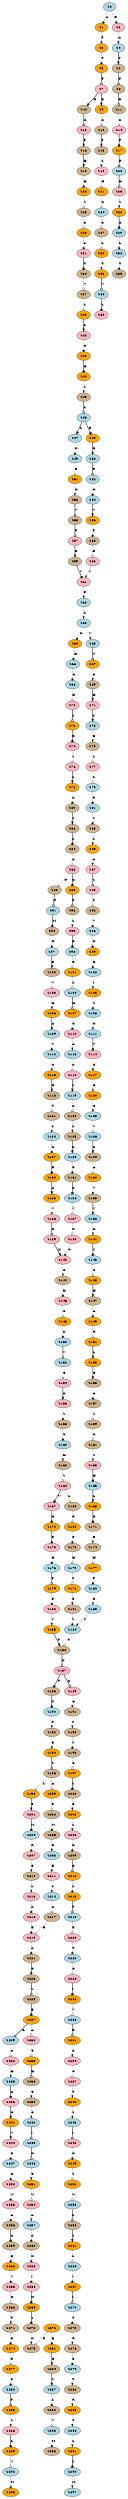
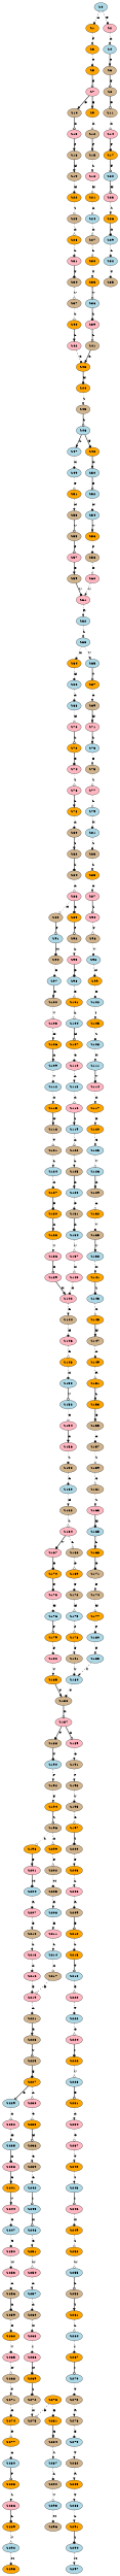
  strict digraph {
    node [fillcolor=tan style=filled]
    edge [arrowhead=normal style=bold]
    S0 [fillcolor=lightblue]
    S1 [fillcolor=orange]
    S2 [fillcolor=lightpink]
    S3 [fillcolor=orange]
    S4 [fillcolor=lightblue]
    S5 [fillcolor=orange]
    S6
    S7 [fillcolor=lightpink]
    S8
    S9 [fillcolor=orange]
    S10
    S11
    S12
    S13 [fillcolor=lightpink]
    S14 [fillcolor=lightpink]
    S15
    S16
    S17 [fillcolor=orange]
    S18 [fillcolor=lightpink]
    S19
    S20 [fillcolor=lightblue]
    S21 [fillcolor=orange]
    S22 [fillcolor=orange]
    S23 [fillcolor=lightpink]
    S24 [fillcolor=lightblue]
    S25
    S26 [fillcolor=orange]
    S27
    S28 [fillcolor=orange]
    S29 [fillcolor=lightblue]
    S30 [fillcolor=orange]
    S31 [fillcolor=lightpink]
    S32 [fillcolor=lightblue]
    S33 [fillcolor=orange]
    S34
    S35
    S36 [fillcolor=lightblue]
    S37
    S39 [fillcolor=lightpink]
    S40 [fillcolor=orange]
+   S41
    S42 [fillcolor=lightpink]
    S43 [fillcolor=orange]
    S44 [fillcolor=orange]
    S45
    S46 [fillcolor=lightblue]
    S47 [fillcolor=lightblue]
    S48 [fillcolor=orange]
    S49 [fillcolor=lightblue]
    S50 [fillcolor=lightblue]
    S51 [fillcolor=orange]
    S52 [fillcolor=lightblue]
    S53
    S54 [fillcolor=lightblue]
    S55
    S56 [fillcolor=orange]
    S57 [fillcolor=lightpink]
    S58
    S59
    S60 [fillcolor=lightpink]
    S61 [fillcolor=lightpink]
    S62 [fillcolor=lightblue]
    S63 [fillcolor=lightblue]
    S64 [fillcolor=orange]
    S65 [fillcolor=lightblue]
    S66 [fillcolor=lightblue]
    S67 [fillcolor=orange]
    S68 [fillcolor=lightblue]
    S69
    S70 [fillcolor=lightpink]
    S71 [fillcolor=lightpink]
    S72 [fillcolor=orange]
    S73 [fillcolor=lightblue]
    S74 [fillcolor=lightpink]
    S75
    S76 [fillcolor=lightpink]
    S77 [fillcolor=lightpink]
    S78 [fillcolor=orange]
    S79 [fillcolor=lightblue]
    S80
    S81 [fillcolor=lightblue]
    S82
    S83
    S84
    S85 [fillcolor=orange]
    S86 [fillcolor=lightpink]
    S87 [fillcolor=lightpink]
    S88
    S89 [fillcolor=orange]
    S90 [fillcolor=lightpink]
    S91 [fillcolor=lightblue]
    S92
    S93
    S94
    S95 [fillcolor=lightpink]
    S96 [fillcolor=lightblue]
    S97 [fillcolor=lightblue]
    S98 [fillcolor=lightblue]
    S99 [fillcolor=orange]
    S100
    S101 [fillcolor=orange]
    S102 [fillcolor=lightblue]
    S103 [fillcolor=lightpink]
    S104 [fillcolor=lightblue]
    S105 [fillcolor=orange]
    S106 [fillcolor=orange]
    S107 [fillcolor=orange]
    S108 [fillcolor=lightblue]
    S109 [fillcolor=lightblue]
    S110 [fillcolor=lightpink]
    S111 [fillcolor=lightblue]
    S112 [fillcolor=lightblue]
    S113 [fillcolor=lightblue]
    S114 [fillcolor=lightpink]
    S115 [fillcolor=orange]
    S116 [fillcolor=lightpink]
    S117 [fillcolor=orange]
    S118
    S119 [fillcolor=lightblue]
    S120 [fillcolor=orange]
    S121
    S122
    S123 [fillcolor=lightblue]
    S124 [fillcolor=lightblue]
    S125
    S126 [fillcolor=lightblue]
    S127 [fillcolor=orange]
    S128 [fillcolor=lightblue]
    S129
    S130 [fillcolor=orange]
    S131
    S132 [fillcolor=orange]
    S133 [fillcolor=orange]
    S134 [fillcolor=lightblue]
    S135
    S136 [fillcolor=lightpink]
    S137 [fillcolor=lightpink]
    S138 [fillcolor=lightblue]
    S139 [fillcolor=lightpink]
    S140 [fillcolor=lightpink]
    S141 [fillcolor=orange]
    S142 [fillcolor=lightpink]
    S143 [fillcolor=lightblue]
    S144
    S145 [fillcolor=orange]
    S146 [fillcolor=lightpink]
    S147
    S148 [fillcolor=orange]
    S149 [fillcolor=orange]
    S150 [fillcolor=lightblue]
    S151 [fillcolor=orange]
    S152 [fillcolor=lightblue]
    S153 [fillcolor=orange]
    S154 [fillcolor=lightpink]
    S155
    S156 [fillcolor=lightpink]
    S157
    S158
    S159
    S160 [fillcolor=lightblue]
    S161
    S162
    S163 [fillcolor=lightpink]
    S164 [fillcolor=lightpink]
    S165 [fillcolor=lightblue]
    S166
    S167 [fillcolor=lightpink]
    S168 [fillcolor=orange]
    S169 [fillcolor=orange]
    S170 [fillcolor=orange]
    S171
    S172
    S173 [fillcolor=lightpink]
    S174
    S175 [fillcolor=lightblue]
    S176 [fillcolor=lightblue]
    S177 [fillcolor=orange]
    S178 [fillcolor=orange]
    S179 [fillcolor=orange]
    S180 [fillcolor=lightblue]
    S181
    S182 [fillcolor=lightpink]
    S183 [fillcolor=lightblue]
    S184 [fillcolor=lightblue]
    S185 [fillcolor=orange]
    S186
    S187 [fillcolor=lightpink]
    S188
    S189 [fillcolor=lightpink]
    S190 [fillcolor=lightblue]
    S191
    S192
    S193
    S194 [fillcolor=orange]
    S195
    S196
    S197 [fillcolor=orange]
    S198 [fillcolor=orange]
    n199 [fillcolor=orange label=S299]
    S200
    S201 [fillcolor=lightpink]
    S202
    S203 [fillcolor=orange]
    S204 [fillcolor=lightblue]
    S205
    S206 [fillcolor=lightpink]
    S207 [fillcolor=lightpink]
    S208 [fillcolor=lightblue]
    S209
    S210
    S211 [fillcolor=lightpink]
    S212 [fillcolor=orange]
    S213 [fillcolor=lightpink]
    S214 [fillcolor=lightblue]
    S215 [fillcolor=orange]
    S216 [fillcolor=lightpink]
    S217
    S218 [fillcolor=lightblue]
    S219 [fillcolor=lightpink]
    S220 [fillcolor=lightpink]
    S221
    S222 [fillcolor=lightblue]
    S223
    S224 [fillcolor=lightpink]
    S225
    S226 [fillcolor=orange]
    S227 [fillcolor=orange]
    S228 [fillcolor=lightblue]
    S229 [fillcolor=lightblue]
    S230 [fillcolor=lightpink]
    S231 [fillcolor=orange]
    S232 [fillcolor=lightpink]
    S233 [fillcolor=orange]
    S234 [fillcolor=lightpink]
    S235 [fillcolor=lightblue]
    S236
    S237 [fillcolor=lightpink]
    S238 [fillcolor=lightpink]
    S239
    S240 [fillcolor=orange]
    S241 [fillcolor=orange]
    S242 [fillcolor=lightblue]
    S243 [fillcolor=lightblue]
    S244 [fillcolor=lightpink]
    S245 [fillcolor=lightblue]
    S246 [fillcolor=lightpink]
    S247 [fillcolor=lightblue]
    S248 [fillcolor=lightblue]
    S249 [fillcolor=orange]
    S250 [fillcolor=lightpink]
    S251 [fillcolor=orange]
    S252 [fillcolor=orange]
    S253 [fillcolor=lightpink]
    S254 [fillcolor=lightpink]
    S255 [fillcolor=lightblue]
    S256
    S257 [fillcolor=lightblue]
    S258
    S259
    S260
    S261 [fillcolor=orange]
    S262 [fillcolor=orange]
    S263 [fillcolor=lightpink]
    S264 [fillcolor=lightblue]
    S265 [fillcolor=lightpink]
    S266 [fillcolor=lightpink]
    S267 [fillcolor=orange]
    S268
    S269 [fillcolor=orange]
    S270 [fillcolor=lightblue]
    S271
    S272
    S273
    S274 [fillcolor=orange]
    S275
    S276
    S277 [fillcolor=orange]
    S279 [fillcolor=lightblue]
    S280 [fillcolor=lightblue]
    S278 [fillcolor=orange]
    S281 [fillcolor=orange]
    S282
    S283 [fillcolor=orange]
    S284
    S285 [fillcolor=orange]
    S286 [fillcolor=lightpink]
    S287 [fillcolor=lightblue]
    S288 [fillcolor=lightblue]
    S289 [fillcolor=orange]
    S290
    S291 [fillcolor=orange]
    S292 [fillcolor=lightblue]
    S293 [fillcolor=lightblue]
    S294 [fillcolor=lightblue]
    S295 [fillcolor=orange]
    S296
    S297 [fillcolor=lightblue]
    S0 -> S1 [arrowhead=dot label=A style=dashed]
    S0 -> S2 [arrowhead=dot label=D style=dashed]
    S1 -> S3 [label=P style=dashed]
    S2 -> S4 [label=A style=dashed]
    S3 -> S5 [arrowhead=dot label=T style=dashed]
    S4 -> S6 [label=T]
    S5 -> S7 [arrowhead=odot label=F]
    S6 -> S8 [arrowhead=odot label=F]
    S7 -> S9 [label=E]
    S7 -> S10 [label=D]
    S8 -> S11 [arrowhead=odot label=D]
    S9 -> S12 [arrowhead=odot label=A style=dotted]
    S10 -> S13 [arrowhead=odot label=A]
    S11 -> S14 [arrowhead=odot label=A style=dotted]
    S12 -> S15 [label=P]
    S13 -> S16 [label=P]
    S14 -> S17 [arrowhead=dot label=P]
    S15 -> S18 [label=L style=dotted]
    S16 -> S19 [label=H]
    S17 -> S20 [arrowhead=odot label=F]
    S18 -> S21 [arrowhead=odot label=H style=dotted]
    S19 -> S22 [arrowhead=dot label=H style=dashed]
    S20 -> S23 [arrowhead=odot label=H]
    S21 -> S24 [arrowhead=odot label=A style=dotted]
    S22 -> S25 [arrowhead=odot label=S style=dotted]
    S23 -> S26 [label=S style=dashed]
    S24 -> S27 [arrowhead=odot label=A style=dashed]
    S25 -> S28 [arrowhead=odot label=A style=dashed]
    S26 -> S29 [arrowhead=dot label=A]
    S27 -> S30 [arrowhead=odot label=L style=dashed]
    S28 -> S31 [arrowhead=dot label=L style=dashed]
    S29 -> S32 [arrowhead=dot label=L style=dashed]
    S30 -> S33 [label=T style=dotted]
    S31 -> S34 [arrowhead=dot label=T]
    S32 -> S35 [arrowhead=dot label=T style=dotted]
    S33 -> S36 [arrowhead=odot label=V]
    S34 -> S37 [arrowhead=odot label=V style=dashed]
    S36 -> S39 [arrowhead=dot label=L]
    S37 -> S40 [arrowhead=odot label=L style=dotted]
+   S39 -> S41 [arrowhead=odot label=L]
    S40 -> S42 [label=L]
+   S41 -> S43 [label=C]
    S42 -> S43 [arrowhead=dot label=C style=dashed]
    S43 -> S44 [arrowhead=dot label=H]
    S44 -> S45 [label=S style=dotted]
    S45 -> S46 [arrowhead=odot label=L]
    S46 -> S47 [label=L]
    S46 -> S48 [arrowhead=dot label=F]
    S47 -> S49 [arrowhead=dot label=K style=dotted]
    S48 -> S50 [label=K]
    S49 -> S51 [arrowhead=odot label=F style=dotted]
    S50 -> S52 [arrowhead=odot label=F]
    S51 -> S53 [label=N style=dashed]
    S52 -> S54 [arrowhead=dot label=N style=dotted]
    S53 -> S55 [arrowhead=odot label=V]
    S54 -> S56 [label=V]
    S55 -> S57 [arrowhead=odot label=P]
    S56 -> S58 [arrowhead=dot label=P style=dotted]
    S57 -> S59 [label=D]
    S58 -> S60 [arrowhead=odot label=D style=dashed]
    S59 -> S61 [arrowhead=dot label=V]
    S60 -> S61 [label=V style=dashed]
    S61 -> S62 [label=R style=dashed]
    S62 -> S63 [label=L style=dashed]
    S63 -> S64 [arrowhead=dot label=K style=dotted]
    S63 -> S65 [label=V style=dotted]
    S64 -> S66 [arrowhead=dot label=H style=dashed]
    S65 -> S67 [arrowhead=odot label=Y]
    S66 -> S68 [arrowhead=dot label=A style=dashed]
    S67 -> S69 [label=A style=dotted]
    S68 -> S70 [arrowhead=odot label=H style=dotted]
    S69 -> S71 [label=H]
    S70 -> S72 [arrowhead=odot label=L]
    S71 -> S73 [label=L]
    S72 -> S74 [arrowhead=dot label=D]
    S73 -> S75 [label=E style=dotted]
    S74 -> S76 [arrowhead=odot label=S style=dotted]
    S75 -> S77 [arrowhead=odot label=S style=dotted]
    S76 -> S78 [label=L]
    S77 -> S79 [arrowhead=odot label=L style=dotted]
    S78 -> S80 [arrowhead=dot label=A style=dotted]
    S79 -> S81 [arrowhead=dot label=K style=dashed]
    S80 -> S82 [label=S]
    S81 -> S83 [arrowhead=dot label=S style=dashed]
    S82 -> S84 [arrowhead=dot label=L]
    S83 -> S85 [label=L style=dotted]
    S84 -> S86 [arrowhead=odot label=A style=dotted]
    S85 -> S87 [label=A style=dotted]
    S86 -> S88 [arrowhead=odot label=N style=dotted]
    S86 -> S89 [arrowhead=dot label=G]
    S87 -> S90 [arrowhead=odot label=S]
    S88 -> S91 [arrowhead=odot label=P]
    S89 -> S92 [arrowhead=odot label=P]
    S90 -> S93 [arrowhead=odot label=T style=dashed]
    S91 -> S94 [arrowhead=dot label=M]
    S92 -> S95 [label=L style=dotted]
    S93 -> S96 [arrowhead=dot label=V style=dotted]
    S94 -> S97 [arrowhead=dot label=D style=dotted]
    S95 -> S98 [arrowhead=dot label=D]
    S96 -> S99 [arrowhead=dot label=N style=dashed]
    S97 -> S100 [label=D]
    S98 -> S101 [arrowhead=odot label=D style=dashed]
    S99 -> S102 [arrowhead=dot label=D style=dotted]
    S100 -> S103 [arrowhead=odot label=V style=dotted]
    S101 -> S104 [arrowhead=odot label=L style=dashed]
    S102 -> S105 [label=I style=dotted]
    S103 -> S106 [label=H style=dashed]
    S104 -> S107 [arrowhead=odot label=H]
    S105 -> S108 [arrowhead=dot label=S style=dotted]
    S106 -> S109 [label=A]
    S107 -> S110 [arrowhead=dot label=G style=dotted]
    S108 -> S111 [label=K style=dotted]
    S109 -> S112 [arrowhead=dot label=V style=dotted]
    S110 -> S113 [label=A style=dashed]
    S111 -> S114 [arrowhead=dot label=V]
    S112 -> S115 [label=A style=dotted]
    S113 -> S116 [arrowhead=odot label=A style=dotted]
    S114 -> S117 [label=A style=dotted]
    S115 -> S118 [label=N]
    S116 -> S119 [label=S]
    S117 -> S120 [label=D style=dotted]
    S118 -> S121 [arrowhead=odot label=T style=dotted]
    S119 -> S122 [arrowhead=odot label=A style=dashed]
    S120 -> S123 [label=G style=dashed]
    S121 -> S124 [label=L style=dotted]
    S122 -> S125 [label=L style=dashed]
    S123 -> S126 [arrowhead=odot label=V style=dotted]
    S124 -> S127 [arrowhead=dot label=A style=dashed]
    S125 -> S128 [label=A]
    S126 -> S129 [label=A]
    S127 -> S130 [arrowhead=dot label=D]
    S128 -> S131 [arrowhead=dot label=D style=dashed]
    S129 -> S132 [arrowhead=odot label=A style=dotted]
    S130 -> S133 [label=A]
    S131 -> S134 [arrowhead=dot label=A]
    S132 -> S135 [arrowhead=dot label=V style=dotted]
    S133 -> S136 [label=V style=dotted]
    S134 -> S137 [arrowhead=odot label=V style=dashed]
    S135 -> S138 [label=V]
    S136 -> S139 [arrowhead=odot label=K]
    S137 -> S140 [arrowhead=odot label=K style=dashed]
    S138 -> S141 [label=K style=dashed]
    S139 -> S142 [label=K]
    S140 -> S142 [arrowhead=dot label=K style=dashed]
    S141 -> S143 [arrowhead=dot label=S]
    S142 -> S144 [label=G style=dashed]
    S143 -> S145 [arrowhead=odot label=G style=dashed]
    S144 -> S146 [arrowhead=dot label=H style=dashed]
    S145 -> S147 [label=H]
    S146 -> S148 [arrowhead=odot label=G style=dashed]
    S147 -> S149 [arrowhead=dot label=A style=dashed]
    S148 -> S150 [arrowhead=dot label=K style=dashed]
    S149 -> S151 [arrowhead=odot label=R style=dashed]
    S150 -> S152 [arrowhead=odot label=V]
    S151 -> S153 [label=L]
    S152 -> S154 [arrowhead=odot label=Q style=dotted]
    S153 -> S155 [label=Q]
    S154 -> S156 [label=A]
    S155 -> S157 [arrowhead=dot label=A style=dotted]
    S156 -> S158 [arrowhead=dot label=S style=dotted]
    S157 -> S159 [arrowhead=odot label=S style=dotted]
    S158 -> S160 [arrowhead=dot label=G style=dashed]
    S159 -> S161 [arrowhead=odot label=G style=dashed]
    S160 -> S162 [label=H style=dotted]
    S161 -> S163 [label=S style=dotted]
    S162 -> S164 [arrowhead=odot label=S style=dashed]
    S163 -> S165 [arrowhead=dot label=H]
    S164 -> S166 [arrowhead=odot label=L style=dashed]
    S164 -> S167 [arrowhead=dot label=V]
    S165 -> S168 [label=L]
    S166 -> S169 [arrowhead=odot label=D style=dashed]
    S167 -> S170 [arrowhead=dot label=D]
    S168 -> S171 [arrowhead=dot label=D]
    S169 -> S172 [arrowhead=dot label=F style=dotted]
    S170 -> S173 [arrowhead=dot label=F]
    S171 -> S174 [label=F style=dotted]
    S172 -> S175 [arrowhead=odot label=H style=dashed]
    S173 -> S176 [arrowhead=dot label=H style=dotted]
    S174 -> S177 [arrowhead=odot label=H style=dotted]
    S175 -> S178 [arrowhead=odot label=P style=dashed]
    S176 -> S179 [arrowhead=odot label=P]
    S177 -> S180 [arrowhead=dot label=P style=dotted]
    S178 -> S181 [label=F style=dashed]
    S179 -> S182 [arrowhead=dot label=F style=dashed]
    S180 -> S183 [label=F style=dotted]
    S181 -> S184 [arrowhead=dot label=Y style=dashed]
    S182 -> S185 [label=Y style=dotted]
    S183 -> S184 [label=Y style=dashed]
-   S184 -> S186 [arrowhead=odot label=T style=dotted]
+   S184 -> S186 [arrowhead=dot label=T style=dotted]
    S185 -> S186 [label=T]
    S186 -> S187 [arrowhead=odot label=K]
    S187 -> S188 [arrowhead=dot label=T]
    S187 -> S189 [arrowhead=odot label=A]
    S188 -> S190 [arrowhead=dot label=T]
    S189 -> S191 [label=Q style=dotted]
    S190 -> S192 [label=P style=dashed]
    S191 -> S193 [label=P style=dotted]
    S192 -> S194 [label=F style=dotted]
    S193 -> S195 [arrowhead=dot label=Y style=dashed]
    S194 -> S196 [arrowhead=odot label=S]
    S195 -> S197 [arrowhead=odot label=C style=dashed]
    S196 -> S198 [arrowhead=odot label=L style=dotted]
    S196 -> n199 [arrowhead=odot label=A style=dashed]
    S197 -> S200 [arrowhead=dot label=S]
    S198 -> S201 [label=F]
    n199 -> S202 [arrowhead=odot label=F style=dashed]
    S200 -> S203 [label=F style=dashed]
    S201 -> S204 [arrowhead=dot label=M]
    S202 -> S205 [arrowhead=dot label=M style=dotted]
    S203 -> S206 [label=L style=dashed]
    S204 -> S207 [arrowhead=dot label=R style=dotted]
    S205 -> S208 [label=R style=dashed]
    S206 -> S209 [arrowhead=dot label=R style=dashed]
    S207 -> S210 [label=E style=dashed]
    S208 -> S211 [label=E style=dotted]
    S209 -> S212 [arrowhead=odot label=E]
    S210 -> S213 [label=L style=dashed]
    S211 -> S214 [label=L style=dotted]
    S212 -> S215 [arrowhead=dot label=L style=dashed]
    S213 -> S216 [arrowhead=dot label=A style=dashed]
    S214 -> S217 [arrowhead=odot label=A style=dotted]
    S215 -> S218 [arrowhead=odot label=T]
    S216 -> S219 [arrowhead=dot label=E style=dashed]
    S217 -> S219 [arrowhead=odot label=E style=dashed]
    S218 -> S220 [arrowhead=odot label=E style=dashed]
    S219 -> S221 [arrowhead=dot label=A style=dashed]
    S220 -> S222 [arrowhead=dot label=T style=dashed]
    S221 -> S223 [label=G]
    S222 -> S224 [arrowhead=odot label=G style=dashed]
    S223 -> S225 [arrowhead=odot label=Y]
    S224 -> S226 [arrowhead=dot label=I]
    S225 -> S227 [arrowhead=dot label=E]
    S226 -> S228 [arrowhead=odot label=V style=dashed]
    S227 -> S229 [arrowhead=odot label=G]
    S227 -> S230 [arrowhead=odot label=A style=dashed]
    S228 -> S231 [arrowhead=odot label=D]
    S229 -> S232 [arrowhead=odot label=A style=dotted]
    S230 -> S233 [arrowhead=odot label=G style=dotted]
    S231 -> S234 [label=A style=dotted]
    S232 -> S235 [label=H style=dashed]
    S233 -> S236 [arrowhead=odot label=H]
    S234 -> S237 [arrowhead=odot label=Q style=dotted]
    S235 -> S238 [arrowhead=dot label=A]
    S236 -> S239 [label=G style=dotted]
    S237 -> S240 [label=T style=dashed]
    S238 -> S241 [label=G]
    S239 -> S242 [label=G style=dashed]
    S240 -> S243 [label=S style=dashed]
    S241 -> S244 [label=V]
    S242 -> S245 [arrowhead=odot label=I]
    S243 -> S246 [arrowhead=odot label=I]
    S244 -> S247 [arrowhead=dot label=K style=dotted]
    S245 -> S248 [arrowhead=odot label=K]
    S246 -> S249 [arrowhead=dot label=K style=dashed]
    S247 -> S250 [arrowhead=dot label=G style=dotted]
    S248 -> S251 [label=G style=dashed]
    S249 -> S252 [arrowhead=odot label=S style=dashed]
    S250 -> S253 [arrowhead=dot label=W style=dotted]
    S251 -> S254 [arrowhead=odot label=W style=dashed]
    S252 -> S255 [arrowhead=odot label=W style=dotted]
    S253 -> S256 [arrowhead=dot label=A style=dotted]
    S254 -> S257 [label=A style=dotted]
    S255 -> S258 [arrowhead=odot label=L]
    S256 -> S259 [arrowhead=dot label=A]
    S257 -> S260 [arrowhead=dot label=A style=dashed]
    S258 -> S261 [label=S]
    S259 -> S262 [arrowhead=dot label=K style=dashed]
    S260 -> S263 [arrowhead=dot label=K style=dashed]
    S261 -> S264 [arrowhead=odot label=L style=dashed]
    S262 -> S265 [arrowhead=dot label=V style=dotted]
    S263 -> S266 [arrowhead=dot label=I style=dotted]
    S264 -> S267 [arrowhead=dot label=I style=dashed]
    S265 -> S268 [arrowhead=odot label=N style=dashed]
    S266 -> S269 [arrowhead=dot label=N]
    S267 -> S270 [arrowhead=odot label=I]
    S268 -> S271 [label=T style=dashed]
    S269 -> S272 [arrowhead=dot label=S]
    S270 -> S273 [arrowhead=dot label=T style=dotted]
    S271 -> S274 [arrowhead=dot label=K style=dashed]
    S272 -> S275 [label=K style=dashed]
    S273 -> S276 [label=R style=dotted]
    S274 -> S277 [arrowhead=odot label=D style=dashed]
    S276 -> S279 [arrowhead=dot label=E style=dashed]
-   S277 -> S280 [arrowhead=dot label=F style=dotted]
+   S277 -> S280 [arrowhead=dot label=A style=dotted]
    S279 -> S282 [label=T style=dotted]
    S280 -> S283 [arrowhead=odot label=P]
    S278 -> S275 [arrowhead=odot label=D style=dashed]
    S278 -> S281 [arrowhead=dot label=E style=dotted]
    S281 -> S284 [label=G]
    S282 -> S285 [label=R style=dotted]
    S283 -> S286 [label=S style=dotted]
-   S284 -> S287 [label=S]
+   S284 -> S287 [label=S style=dashed]
    S285 -> S288 [label=T style=dotted]
    S286 -> S289 [arrowhead=dot label=L]
    S287 -> S290 [arrowhead=dot label=L style=dashed]
    S288 -> S291 [label=L style=dotted]
    S289 -> S292 [arrowhead=odot label=V style=dashed]
    S290 -> S293 [arrowhead=odot label=V style=dotted]
    S291 -> S294 [arrowhead=dot label=S]
    S292 -> S295 [arrowhead=dot label=M style=dashed]
    S293 -> S296 [arrowhead=dot label=M style=dotted]
    S294 -> S297 [label=M style=dashed]
  }
